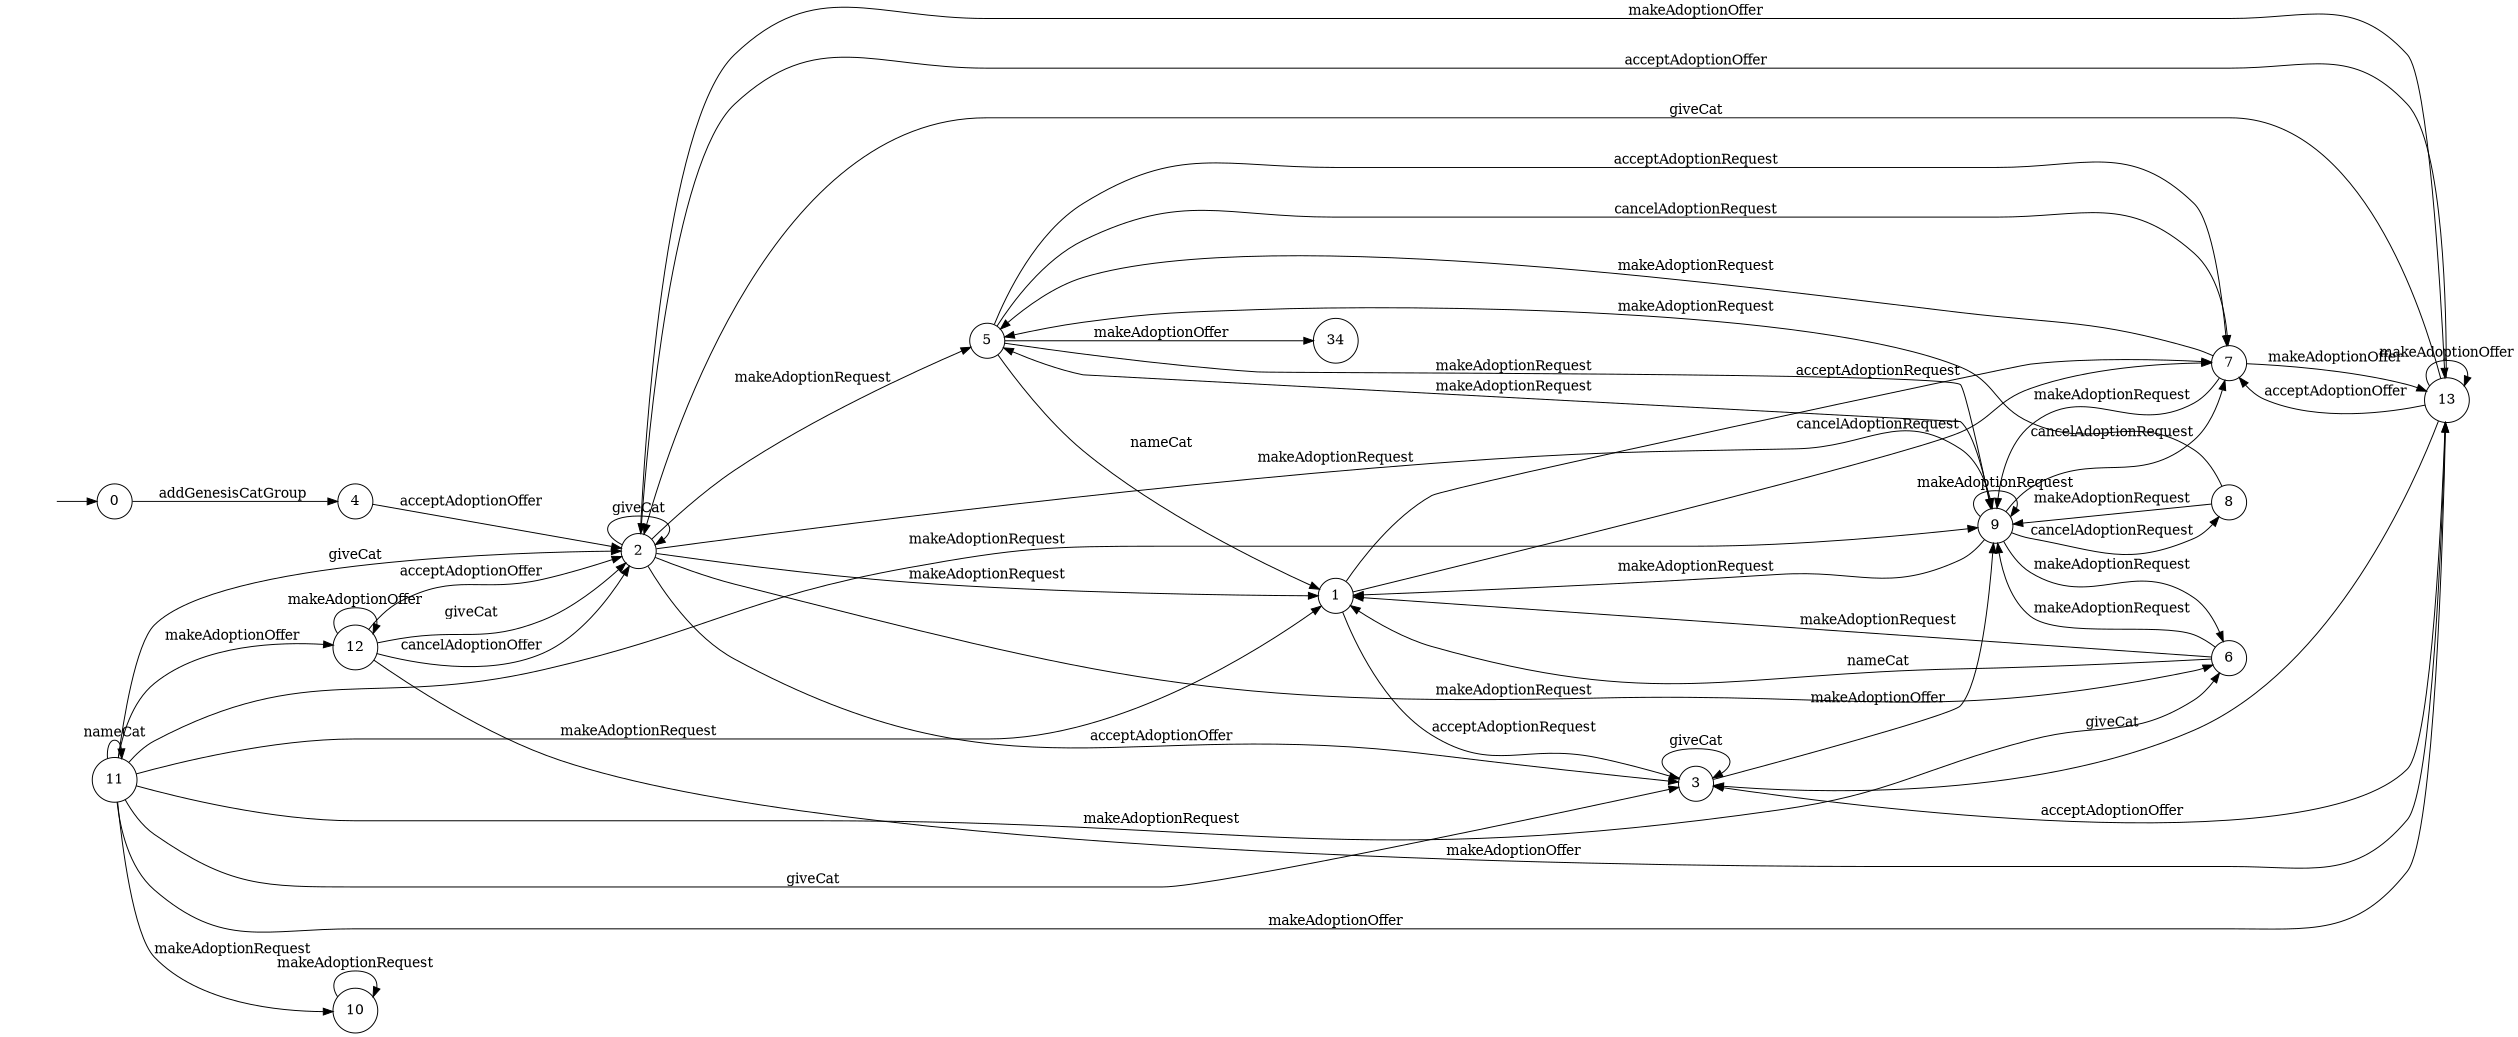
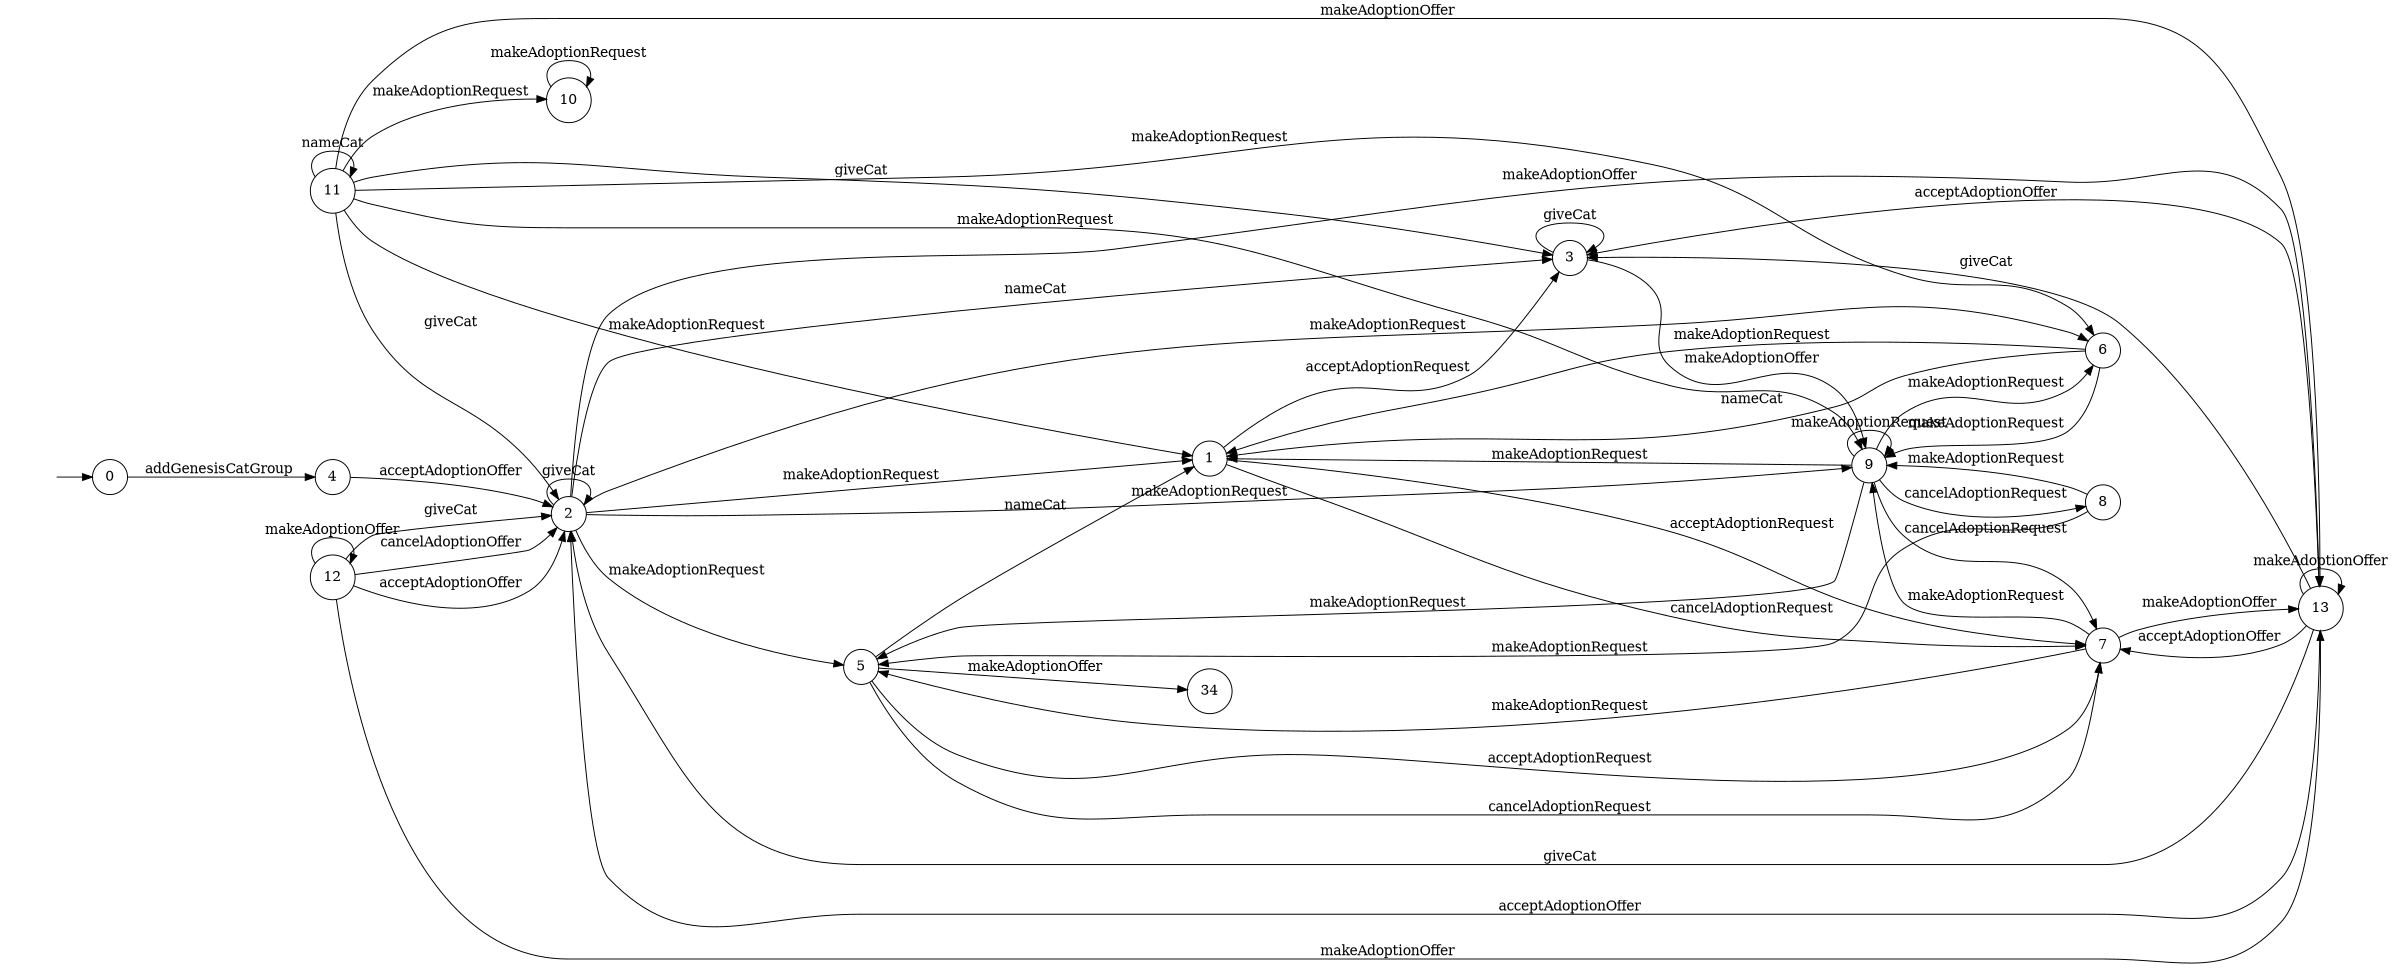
  digraph {
    rankdir=LR
    node [shape=circle]
    "" [shape=plaintext]
    n2 [label=0]
    n3 [label=4]
    n4 [label=2]
    n5 [label=5]
    n6 [label=1]
    n7 [label=9]
    n8 [label=3]
    n9 [label=6]
    n10 [label=13]
    n11 [label=34]
    n12 [label=7]
    n13 [label=8]
    n14 [label=10]
    n15 [label=11]
    n16 [label=12]
    "" -> n2
    n2 -> n3 [label=addGenesisCatGroup]
    n3 -> n4 [label=acceptAdoptionOffer]
    n4 -> n4 [label=giveCat]
    n4 -> n5 [label=makeAdoptionRequest]
    n4 -> n6 [label=makeAdoptionRequest]
    n4 -> n7 [label=makeAdoptionRequest]
-   n4 -> n8 [label=acceptAdoptionOffer]
+   n4 -> n8 [label=nameCat]
    n4 -> n9 [label=makeAdoptionRequest]
    n4 -> n10 [label=makeAdoptionOffer]
    n5 -> n6 [label=nameCat]
-   n5 -> n7 [label=makeAdoptionRequest]
    n5 -> n11 [label=makeAdoptionOffer]
    n5 -> n12 [label=acceptAdoptionRequest]
    n5 -> n12 [label=cancelAdoptionRequest]
    n6 -> n8 [label=acceptAdoptionRequest]
    n6 -> n12 [label=acceptAdoptionRequest]
    n6 -> n12 [label=cancelAdoptionRequest]
    n7 -> n5 [label=makeAdoptionRequest]
    n7 -> n6 [label=makeAdoptionRequest]
    n7 -> n7 [label=makeAdoptionRequest]
    n7 -> n9 [label=makeAdoptionRequest]
    n7 -> n12 [label=cancelAdoptionRequest]
    n7 -> n13 [label=cancelAdoptionRequest]
    n8 -> n7 [label=makeAdoptionOffer]
    n8 -> n8 [label=giveCat]
    n9 -> n6 [label=nameCat]
    n9 -> n6 [label=makeAdoptionRequest]
    n9 -> n7 [label=makeAdoptionRequest]
    n10 -> n4 [label=acceptAdoptionOffer]
    n10 -> n4 [label=giveCat]
    n10 -> n8 [label=acceptAdoptionOffer]
    n10 -> n8 [label=giveCat]
    n10 -> n10 [label=makeAdoptionOffer]
    n10 -> n12 [label=acceptAdoptionOffer]
    n12 -> n5 [label=makeAdoptionRequest]
    n12 -> n7 [label=makeAdoptionRequest]
    n12 -> n10 [label=makeAdoptionOffer]
    n13 -> n5 [label=makeAdoptionRequest]
    n13 -> n7 [label=makeAdoptionRequest]
    n14 -> n14 [label=makeAdoptionRequest]
    n15 -> n4 [label=giveCat]
    n15 -> n6 [label=makeAdoptionRequest]
    n15 -> n7 [label=makeAdoptionRequest]
    n15 -> n8 [label=giveCat]
    n15 -> n9 [label=makeAdoptionRequest]
    n15 -> n10 [label=makeAdoptionOffer]
    n15 -> n14 [label=makeAdoptionRequest]
    n15 -> n15 [label=nameCat]
-   n15 -> n16 [label=makeAdoptionOffer]
    n16 -> n4 [label=cancelAdoptionOffer]
    n16 -> n4 [label=acceptAdoptionOffer]
    n16 -> n4 [label=giveCat]
    n16 -> n10 [label=makeAdoptionOffer]
    n16 -> n16 [label=makeAdoptionOffer]
  }
